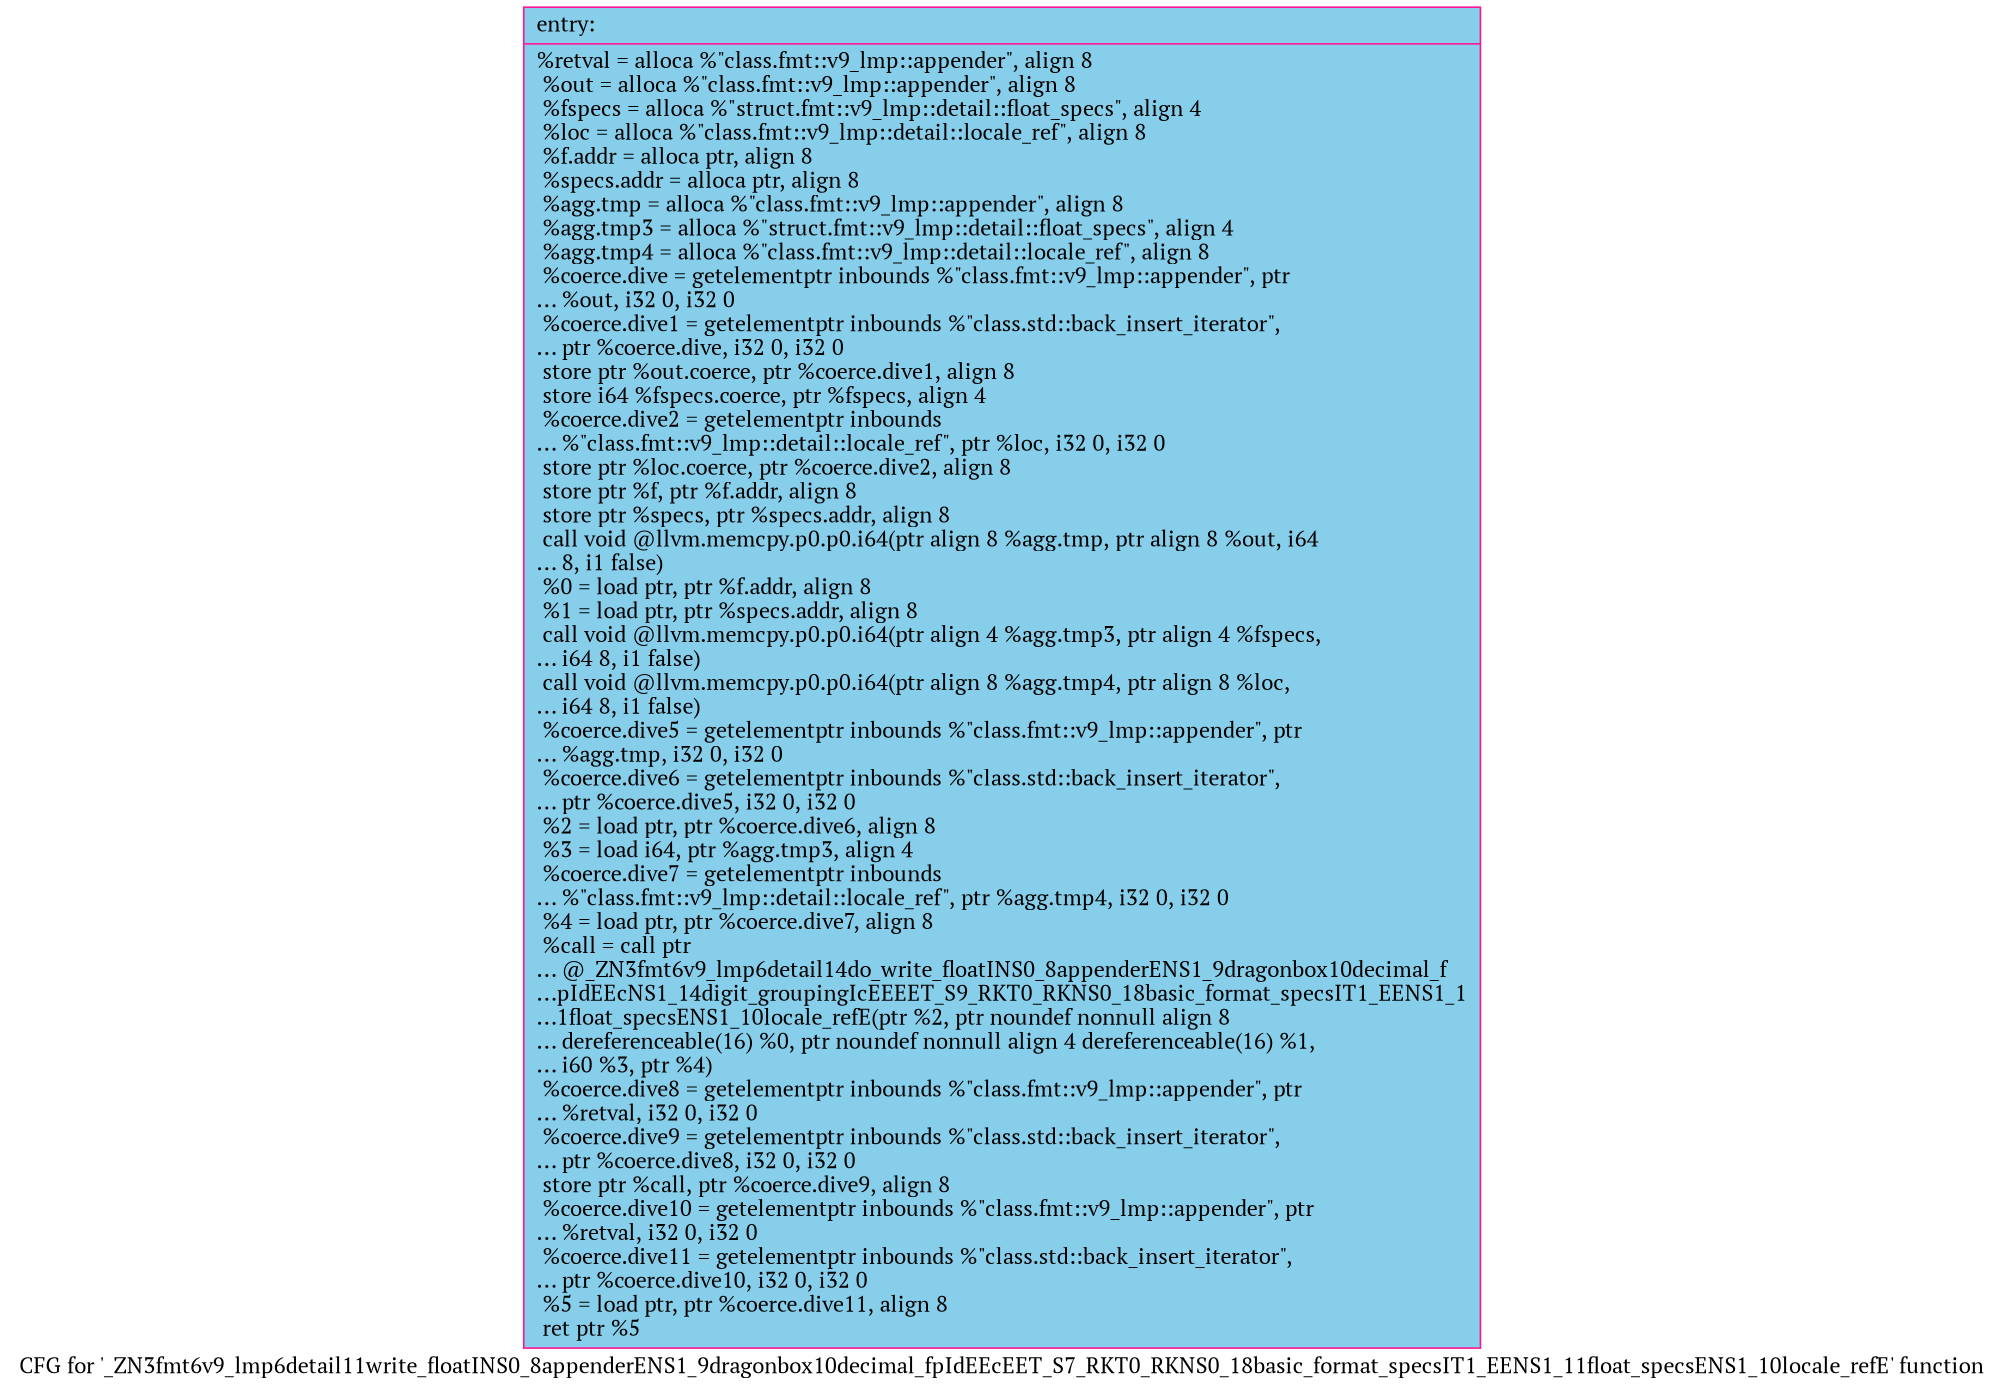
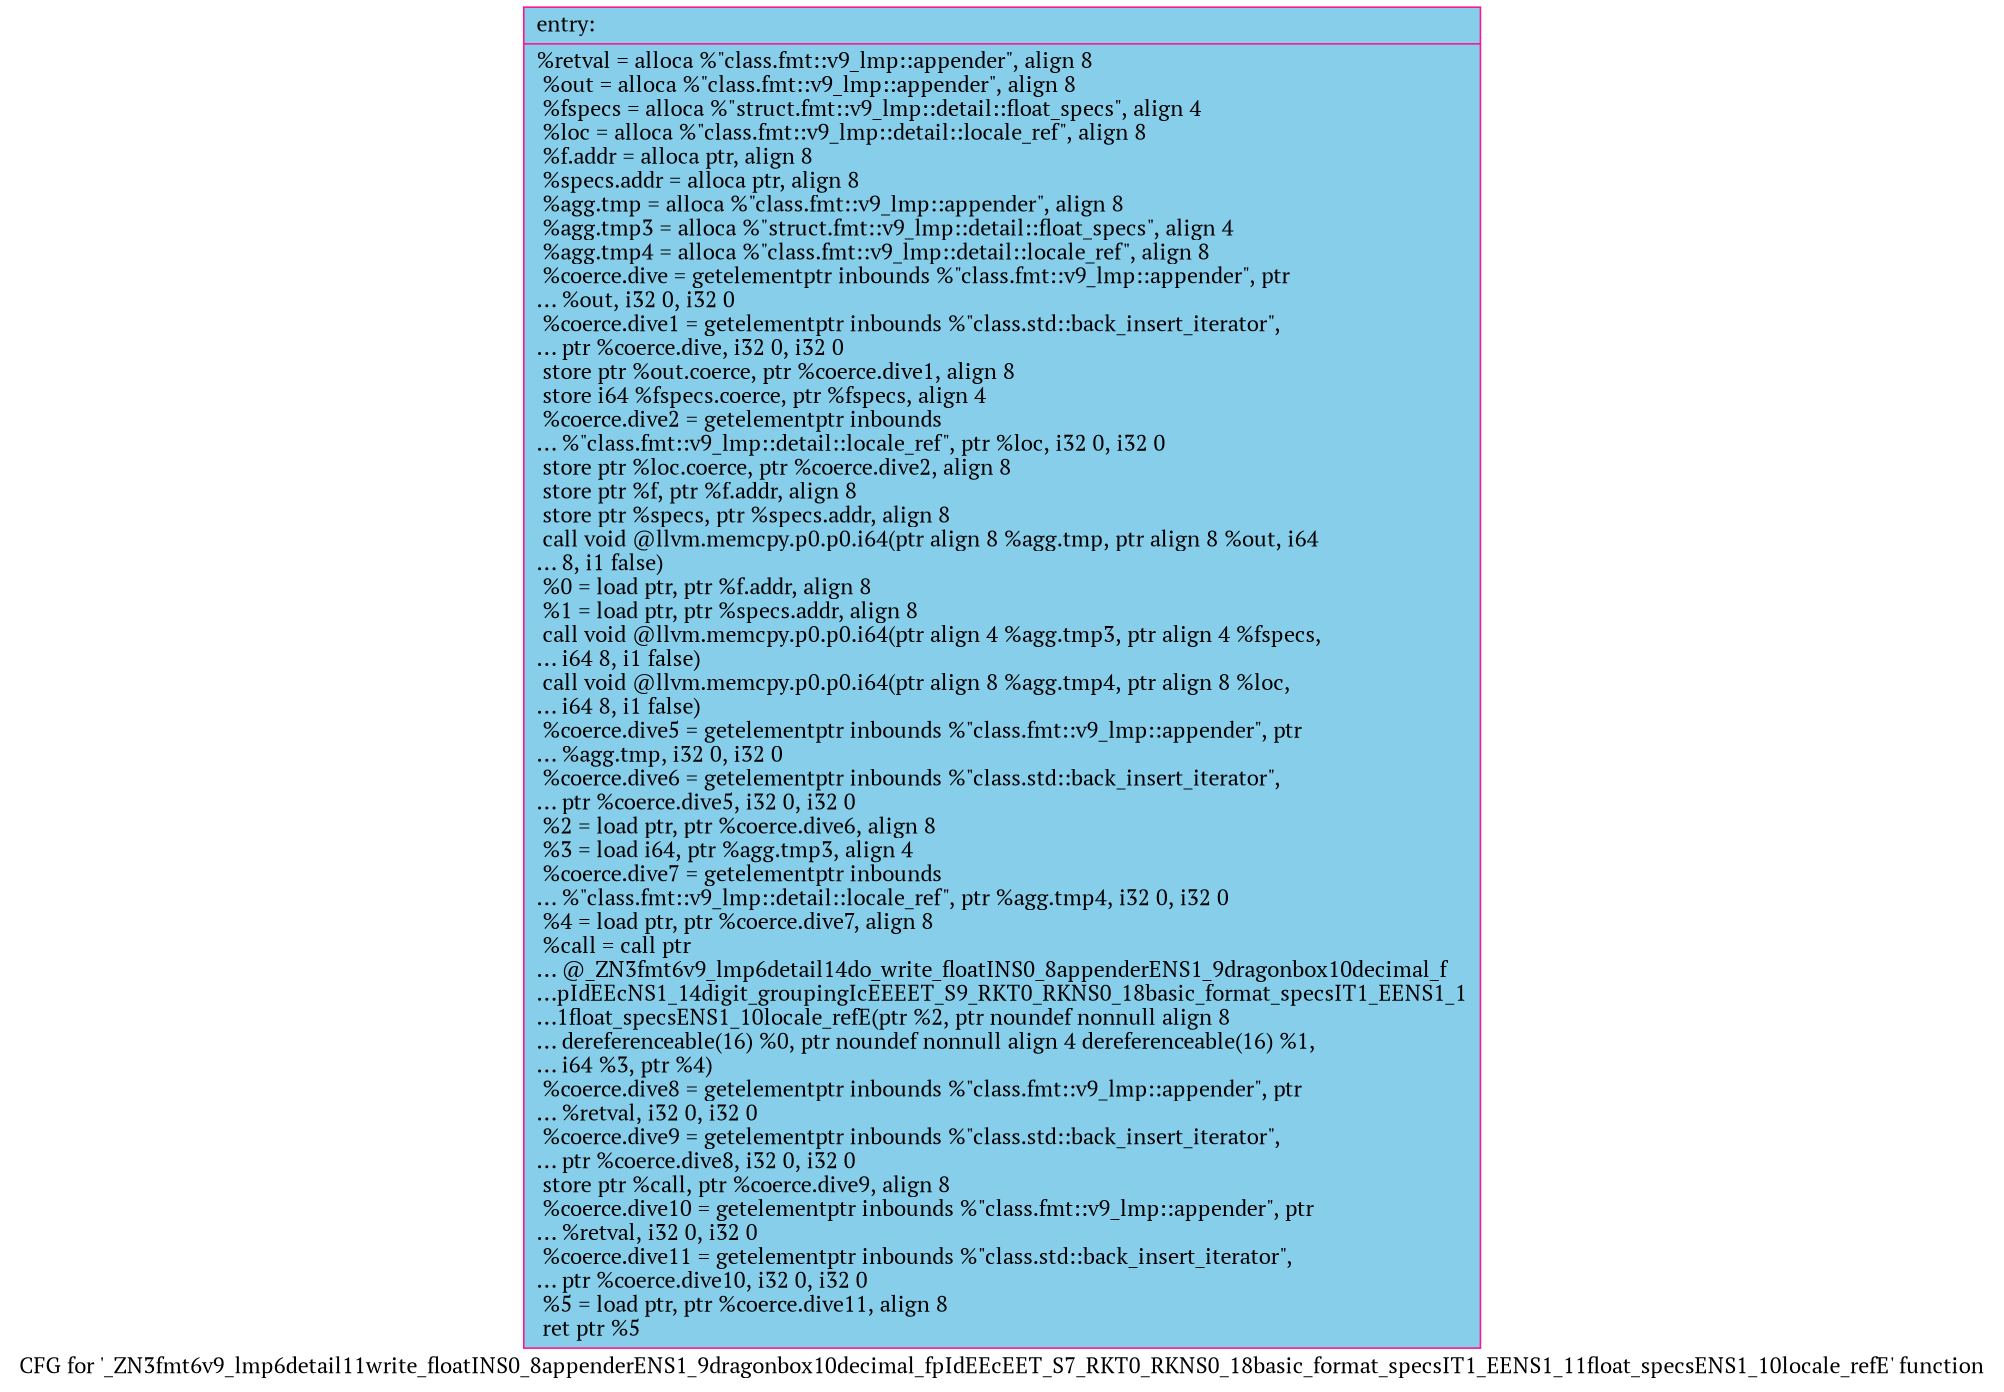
  digraph {
    label="CFG for '_ZN3fmt6v9_lmp6detail11write_floatINS0_8appenderENS1_9dragonbox10decimal_fpIdEEcEET_S7_RKT0_RKNS0_18basic_format_specsIT1_EENS1_11float_specsENS1_10locale_refE' function"
    fontname="PT Serif"
-   n1 [color=deeppink fillcolor=skyblue fontname="PT Serif" label="{entry:\l|  %retval = alloca %\"class.fmt::v9_lmp::appender\", align 8\l  %out = alloca %\"class.fmt::v9_lmp::appender\", align 8\l  %fspecs = alloca %\"struct.fmt::v9_lmp::detail::float_specs\", align 4\l  %loc = alloca %\"class.fmt::v9_lmp::detail::locale_ref\", align 8\l  %f.addr = alloca ptr, align 8\l  %specs.addr = alloca ptr, align 8\l  %agg.tmp = alloca %\"class.fmt::v9_lmp::appender\", align 8\l  %agg.tmp3 = alloca %\"struct.fmt::v9_lmp::detail::float_specs\", align 4\l  %agg.tmp4 = alloca %\"class.fmt::v9_lmp::detail::locale_ref\", align 8\l  %coerce.dive = getelementptr inbounds %\"class.fmt::v9_lmp::appender\", ptr\l... %out, i32 0, i32 0\l  %coerce.dive1 = getelementptr inbounds %\"class.std::back_insert_iterator\",\l... ptr %coerce.dive, i32 0, i32 0\l  store ptr %out.coerce, ptr %coerce.dive1, align 8\l  store i64 %fspecs.coerce, ptr %fspecs, align 4\l  %coerce.dive2 = getelementptr inbounds\l... %\"class.fmt::v9_lmp::detail::locale_ref\", ptr %loc, i32 0, i32 0\l  store ptr %loc.coerce, ptr %coerce.dive2, align 8\l  store ptr %f, ptr %f.addr, align 8\l  store ptr %specs, ptr %specs.addr, align 8\l  call void @llvm.memcpy.p0.p0.i64(ptr align 8 %agg.tmp, ptr align 8 %out, i64\l... 8, i1 false)\l  %0 = load ptr, ptr %f.addr, align 8\l  %1 = load ptr, ptr %specs.addr, align 8\l  call void @llvm.memcpy.p0.p0.i64(ptr align 4 %agg.tmp3, ptr align 4 %fspecs,\l... i64 8, i1 false)\l  call void @llvm.memcpy.p0.p0.i64(ptr align 8 %agg.tmp4, ptr align 8 %loc,\l... i64 8, i1 false)\l  %coerce.dive5 = getelementptr inbounds %\"class.fmt::v9_lmp::appender\", ptr\l... %agg.tmp, i32 0, i32 0\l  %coerce.dive6 = getelementptr inbounds %\"class.std::back_insert_iterator\",\l... ptr %coerce.dive5, i32 0, i32 0\l  %2 = load ptr, ptr %coerce.dive6, align 8\l  %3 = load i64, ptr %agg.tmp3, align 4\l  %coerce.dive7 = getelementptr inbounds\l... %\"class.fmt::v9_lmp::detail::locale_ref\", ptr %agg.tmp4, i32 0, i32 0\l  %4 = load ptr, ptr %coerce.dive7, align 8\l  %call = call ptr\l... @_ZN3fmt6v9_lmp6detail14do_write_floatINS0_8appenderENS1_9dragonbox10decimal_f\l...pIdEEcNS1_14digit_groupingIcEEEET_S9_RKT0_RKNS0_18basic_format_specsIT1_EENS1_1\l...1float_specsENS1_10locale_refE(ptr %2, ptr noundef nonnull align 8\l... dereferenceable(16) %0, ptr noundef nonnull align 4 dereferenceable(16) %1,\l... i60 %3, ptr %4)\l  %coerce.dive8 = getelementptr inbounds %\"class.fmt::v9_lmp::appender\", ptr\l... %retval, i32 0, i32 0\l  %coerce.dive9 = getelementptr inbounds %\"class.std::back_insert_iterator\",\l... ptr %coerce.dive8, i32 0, i32 0\l  store ptr %call, ptr %coerce.dive9, align 8\l  %coerce.dive10 = getelementptr inbounds %\"class.fmt::v9_lmp::appender\", ptr\l... %retval, i32 0, i32 0\l  %coerce.dive11 = getelementptr inbounds %\"class.std::back_insert_iterator\",\l... ptr %coerce.dive10, i32 0, i32 0\l  %5 = load ptr, ptr %coerce.dive11, align 8\l  ret ptr %5\l}" shape=record style=filled]
+   n1 [color=deeppink fillcolor=skyblue fontname="PT Serif" label="{entry:\l|  %retval = alloca %\"class.fmt::v9_lmp::appender\", align 8\l  %out = alloca %\"class.fmt::v9_lmp::appender\", align 8\l  %fspecs = alloca %\"struct.fmt::v9_lmp::detail::float_specs\", align 4\l  %loc = alloca %\"class.fmt::v9_lmp::detail::locale_ref\", align 8\l  %f.addr = alloca ptr, align 8\l  %specs.addr = alloca ptr, align 8\l  %agg.tmp = alloca %\"class.fmt::v9_lmp::appender\", align 8\l  %agg.tmp3 = alloca %\"struct.fmt::v9_lmp::detail::float_specs\", align 4\l  %agg.tmp4 = alloca %\"class.fmt::v9_lmp::detail::locale_ref\", align 8\l  %coerce.dive = getelementptr inbounds %\"class.fmt::v9_lmp::appender\", ptr\l... %out, i32 0, i32 0\l  %coerce.dive1 = getelementptr inbounds %\"class.std::back_insert_iterator\",\l... ptr %coerce.dive, i32 0, i32 0\l  store ptr %out.coerce, ptr %coerce.dive1, align 8\l  store i64 %fspecs.coerce, ptr %fspecs, align 4\l  %coerce.dive2 = getelementptr inbounds\l... %\"class.fmt::v9_lmp::detail::locale_ref\", ptr %loc, i32 0, i32 0\l  store ptr %loc.coerce, ptr %coerce.dive2, align 8\l  store ptr %f, ptr %f.addr, align 8\l  store ptr %specs, ptr %specs.addr, align 8\l  call void @llvm.memcpy.p0.p0.i64(ptr align 8 %agg.tmp, ptr align 8 %out, i64\l... 8, i1 false)\l  %0 = load ptr, ptr %f.addr, align 8\l  %1 = load ptr, ptr %specs.addr, align 8\l  call void @llvm.memcpy.p0.p0.i64(ptr align 4 %agg.tmp3, ptr align 4 %fspecs,\l... i64 8, i1 false)\l  call void @llvm.memcpy.p0.p0.i64(ptr align 8 %agg.tmp4, ptr align 8 %loc,\l... i64 8, i1 false)\l  %coerce.dive5 = getelementptr inbounds %\"class.fmt::v9_lmp::appender\", ptr\l... %agg.tmp, i32 0, i32 0\l  %coerce.dive6 = getelementptr inbounds %\"class.std::back_insert_iterator\",\l... ptr %coerce.dive5, i32 0, i32 0\l  %2 = load ptr, ptr %coerce.dive6, align 8\l  %3 = load i64, ptr %agg.tmp3, align 4\l  %coerce.dive7 = getelementptr inbounds\l... %\"class.fmt::v9_lmp::detail::locale_ref\", ptr %agg.tmp4, i32 0, i32 0\l  %4 = load ptr, ptr %coerce.dive7, align 8\l  %call = call ptr\l... @_ZN3fmt6v9_lmp6detail14do_write_floatINS0_8appenderENS1_9dragonbox10decimal_f\l...pIdEEcNS1_14digit_groupingIcEEEET_S9_RKT0_RKNS0_18basic_format_specsIT1_EENS1_1\l...1float_specsENS1_10locale_refE(ptr %2, ptr noundef nonnull align 8\l... dereferenceable(16) %0, ptr noundef nonnull align 4 dereferenceable(16) %1,\l... i64 %3, ptr %4)\l  %coerce.dive8 = getelementptr inbounds %\"class.fmt::v9_lmp::appender\", ptr\l... %retval, i32 0, i32 0\l  %coerce.dive9 = getelementptr inbounds %\"class.std::back_insert_iterator\",\l... ptr %coerce.dive8, i32 0, i32 0\l  store ptr %call, ptr %coerce.dive9, align 8\l  %coerce.dive10 = getelementptr inbounds %\"class.fmt::v9_lmp::appender\", ptr\l... %retval, i32 0, i32 0\l  %coerce.dive11 = getelementptr inbounds %\"class.std::back_insert_iterator\",\l... ptr %coerce.dive10, i32 0, i32 0\l  %5 = load ptr, ptr %coerce.dive11, align 8\l  ret ptr %5\l}" shape=record style=filled]
  }
